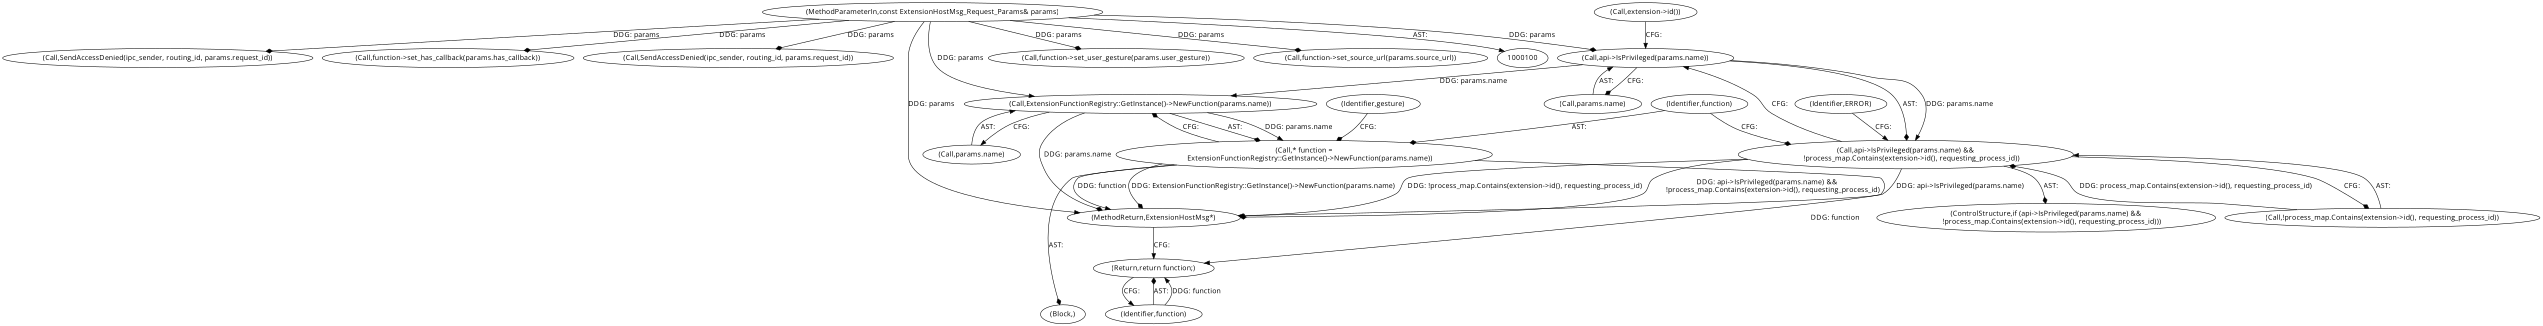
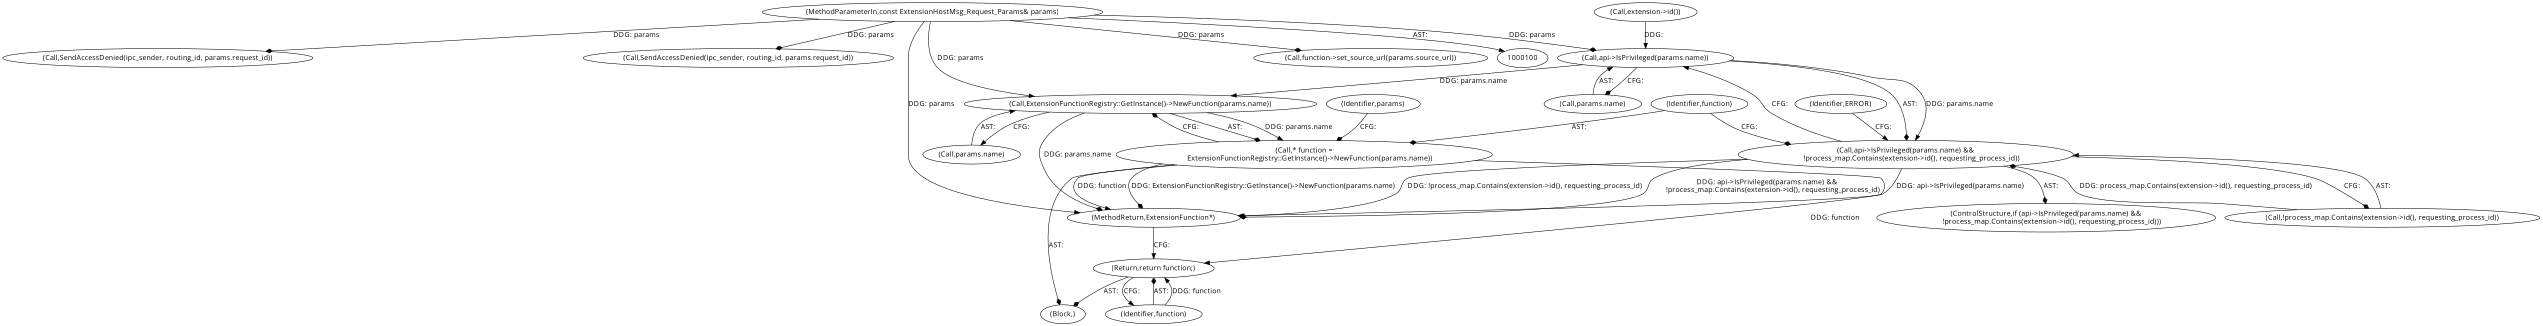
  digraph {
    fontname="Open Sans"
    node [fontname="Open Sans"]
    edge [arrowhead=diamond fontname="Open Sans"]
    n1 [label="(Call,api->IsPrivileged(params.name))"]
    n2 [label="(Call,api->IsPrivileged(params.name) &&\n      !process_map.Contains(extension->id(), requesting_process_id))"]
    n3 [label="(Call,ExtensionFunctionRegistry::GetInstance()->NewFunction(params.name))"]
    n4 [label="(Call,params.name)"]
-   n5 [label="(MethodReturn,ExtensionHostMsg*)"]
+   n5 [label="(MethodReturn,ExtensionFunction*)"]
    n6 [label="(ControlStructure,if (api->IsPrivileged(params.name) &&\n      !process_map.Contains(extension->id(), requesting_process_id)))"]
    n7 [label="(Call,!process_map.Contains(extension->id(), requesting_process_id))"]
    n8 [label="(Call,* function =\n      ExtensionFunctionRegistry::GetInstance()->NewFunction(params.name))"]
    n9 [label="(Call,params.name)"]
    n10 [label="(Return,return function;)"]
    n11 [label="(MethodParameterIn,const ExtensionHostMsg_Request_Params& params)"]
    n12 [label="(Call,SendAccessDenied(ipc_sender, routing_id, params.request_id))"]
-   n13 [label="(Call,function->set_has_callback(params.has_callback))"]
    n14 [label="(Call,SendAccessDenied(ipc_sender, routing_id, params.request_id))"]
-   n15 [label="(Call,function->set_user_gesture(params.user_gesture))"]
    n16 [label="(Call,function->set_source_url(params.source_url))"]
    1000100
    n18 [label="(Block,)"]
    n19 [label="(Identifier,function)"]
    n20 [label="(Call,extension->id())"]
-   n21 [label="(Identifier,gesture)"]
+   n21 [label="(Identifier,params)"]
    n22 [label="(Identifier,ERROR)"]
    n23 [label="(Identifier,function)"]
    n1 -> n2 [label="AST: "]
    n1 -> n2 [arrowhead=normal label="DDG: params.name"]
    n1 -> n3 [arrowhead=normal label="DDG: params.name"]
    n1 -> n4 [label="CFG: "]
    n2 -> n1 [arrowhead=normal label="CFG: "]
    n2 -> n5 [arrowhead=normal label="DDG: api->IsPrivileged(params.name)"]
    n2 -> n5 [arrowhead=normal label="DDG: !process_map.Contains(extension->id(), requesting_process_id)"]
    n2 -> n5 [label="DDG: api->IsPrivileged(params.name) &&\n      !process_map.Contains(extension->id(), requesting_process_id)"]
    n2 -> n6 [label="AST: "]
    n2 -> n7 [label="CFG: "]
    n3 -> n5 [label="DDG: params.name"]
    n3 -> n8 [label="AST: "]
    n3 -> n8 [arrowhead=normal label="DDG: params.name"]
    n3 -> n9 [arrowhead=normal label="CFG: "]
    n4 -> n1 [arrowhead=normal label="AST: "]
    n5 -> n10 [arrowhead=normal label="CFG: "]
    n7 -> n2 [arrowhead=normal label="AST: "]
    n7 -> n2 [label="DDG: process_map.Contains(extension->id(), requesting_process_id)"]
    n8 -> n3 [label="CFG: "]
    n8 -> n5 [label="DDG: ExtensionFunctionRegistry::GetInstance()->NewFunction(params.name)"]
    n8 -> n5 [arrowhead=normal label="DDG: function"]
    n8 -> n10 [arrowhead=normal label="DDG: function"]
    n8 -> n18 [label="AST: "]
    n9 -> n3 [arrowhead=normal label="AST: "]
+   n10 -> n18 [label="AST: "]
    n10 -> n19 [arrowhead=normal label="CFG: "]
    n11 -> n1 [label="DDG: params"]
    n11 -> n3 [arrowhead=normal label="DDG: params"]
    n11 -> n5 [arrowhead=normal label="DDG: params"]
    n11 -> n12 [label="DDG: params"]
-   n11 -> n13 [label="DDG: params"]
    n11 -> n14 [label="DDG: params"]
-   n11 -> n15 [label="DDG: params"]
    n11 -> n16 [label="DDG: params"]
    n11 -> 1000100 [arrowhead=normal label="AST: "]
    n19 -> n10 [label="AST: "]
    n19 -> n10 [arrowhead=normal label="DDG: function"]
-   n20 -> n1 [arrowhead=normal label="CFG: "]
+   n20 -> n1 [arrowhead=normal label="DDG: "]
    n21 -> n8 [label="CFG: "]
    n22 -> n2 [arrowhead=normal label="CFG: "]
    n23 -> n2 [label="CFG: "]
    n23 -> n8 [label="AST: "]
  }
